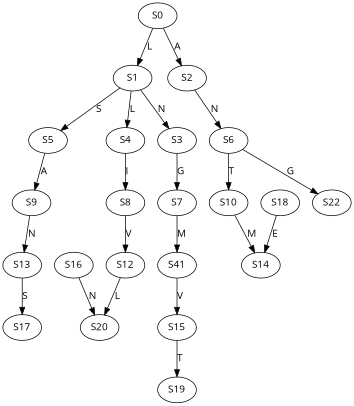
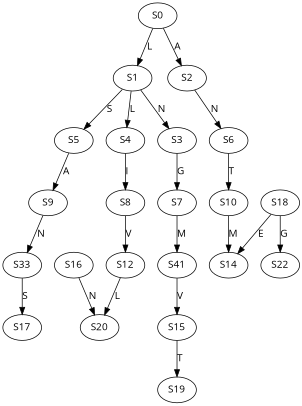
  strict digraph {
    fontname="Open Sans"
    node [fontname="Open Sans"]
    edge [fontname="Open Sans"]
    S0
    S1
    S2
    S3
    S4
    S5
    S6
    S7
    S8
    S9
    S10
    n12 [label=S41]
    S12
-   S13
+   S13 [label=S33]
    S14
    S15
    S20
    S17
    S19
    S16
    S18
    S22
    S0 -> S1 [label=L]
    S0 -> S2 [label=A]
    S1 -> S3 [label=N]
    S1 -> S4 [label=L]
    S1 -> S5 [label=S]
    S2 -> S6 [label=N]
    S3 -> S7 [label=G]
    S4 -> S8 [label=I]
    S5 -> S9 [label=A]
    S6 -> S10 [label=T]
    S7 -> n12 [label=M]
    S8 -> S12 [label=V]
    S9 -> S13 [label=N]
    S10 -> S14 [label=M]
    n12 -> S15 [label=V]
    S12 -> S20 [label=L]
    S13 -> S17 [label=S]
    S15 -> S19 [label=T]
    S16 -> S20 [label=N]
    S18 -> S14 [label=E]
-   S6 -> S22 [label=G]
+   S18 -> S22 [label=G]
  }
